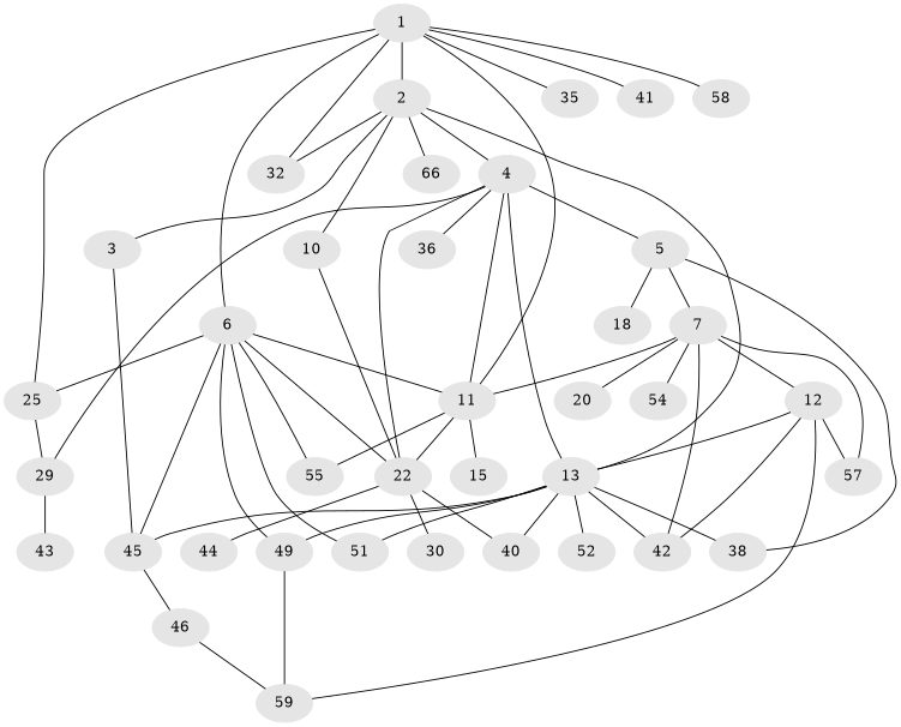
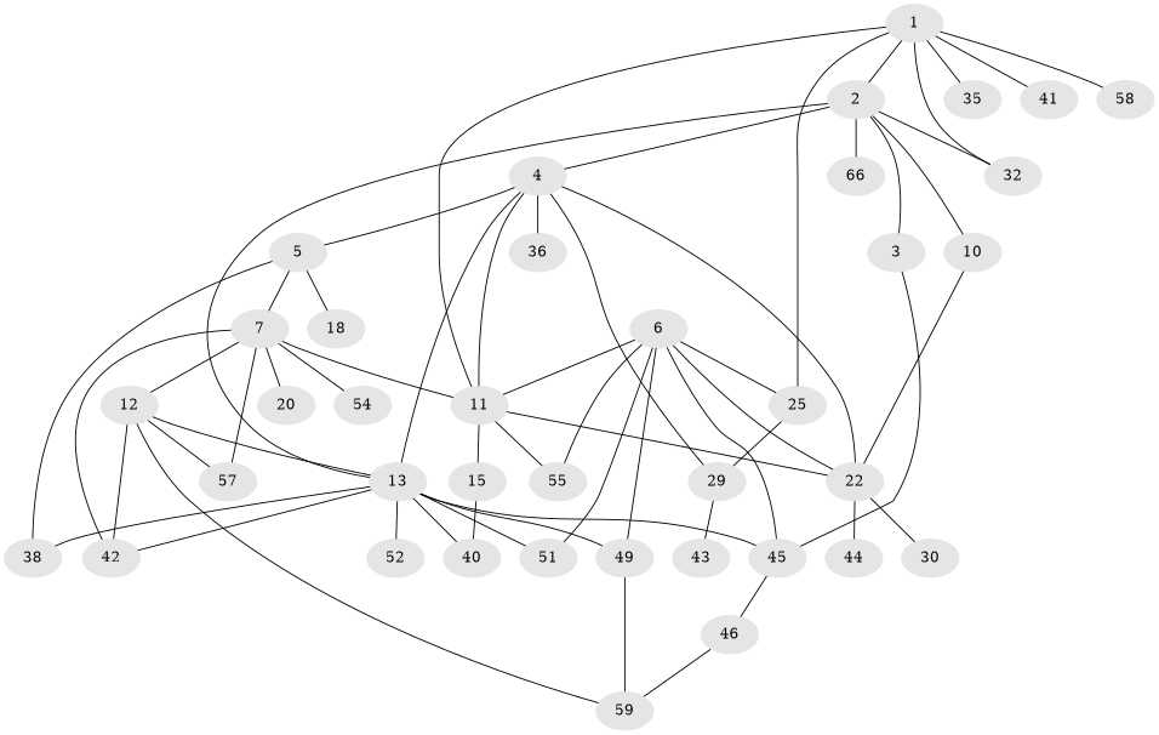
  graph {
    node [color=gray90 style=filled]
    1 [super="+21+17"]
    2 [super="+37"]
    6 [super="+14+28"]
    11
    25 [super="+64"]
    32
    35
    41
    58 [super="+62"]
    3
    4 [super="+39+26"]
    10 [super="+16"]
    13 [super="+53+47+31"]
    66
    45
    22 [super="+27+24"]
    49
    51 [super="+60"]
    55
    15
    29
    5 [super="+9"]
    36
    38
    42
    40
    52
    46
    7 [super="+8+19"]
    18 [super="+63"]
    30
    n32 [label=44]
    43
    12 [super="+56"]
    20
    54
    57
    59 [super="+65"]
    1 -- 2
-   1 -- 6 [weight=2]
    1 -- 11
    1 -- 25
    1 -- 32
    1 -- 35
    1 -- 41
    1 -- 58
    2 -- 32
    2 -- 3
    2 -- 4
    2 -- 10
    2 -- 13
    2 -- 66
    6 -- 11
    6 -- 25
    6 -- 45
    6 -- 22
    6 -- 49
    6 -- 51
    6 -- 55
    11 -- 22
    11 -- 55
    11 -- 15
    25 -- 29
    3 -- 45
    4 -- 11 [weight=2]
    4 -- 13
    4 -- 22
    4 -- 29
    4 -- 5
    4 -- 36
    10 -- 22
    13 -- 45
    13 -- 49
    13 -- 51
    13 -- 38
    13 -- 42
    13 -- 40
    13 -- 52
    45 -- 46
-   22 -- 40
+   15 -- 40
    22 -- 30
    22 -- n32
    49 -- 59
    29 -- 43
    5 -- 38
    5 -- 7
    5 -- 18
    46 -- 59
    7 -- 11
    7 -- 42
    7 -- 12
    7 -- 20
    7 -- 54
    7 -- 57
    12 -- 13
    12 -- 42
    12 -- 57
    12 -- 59
  }
